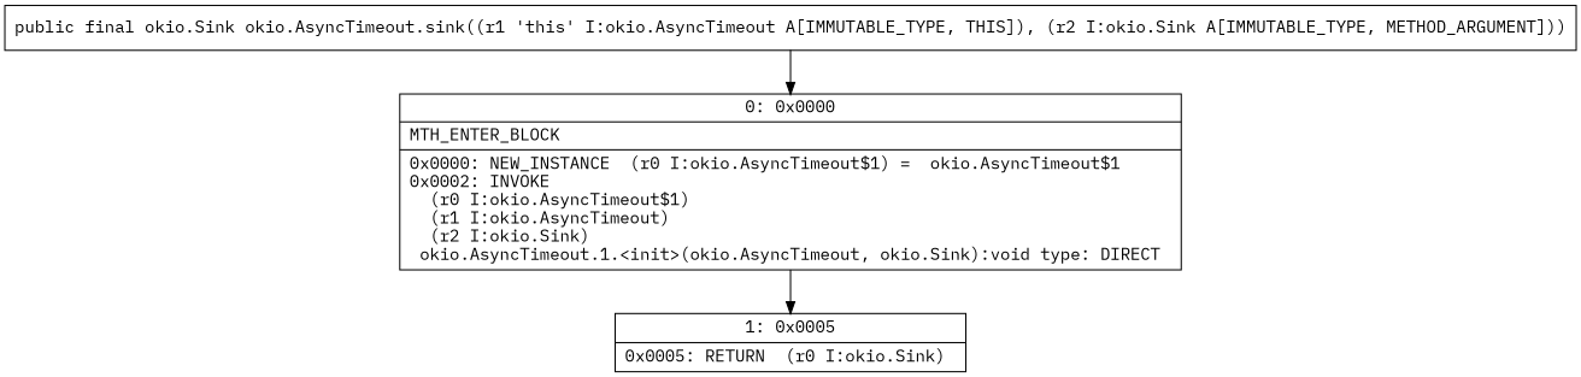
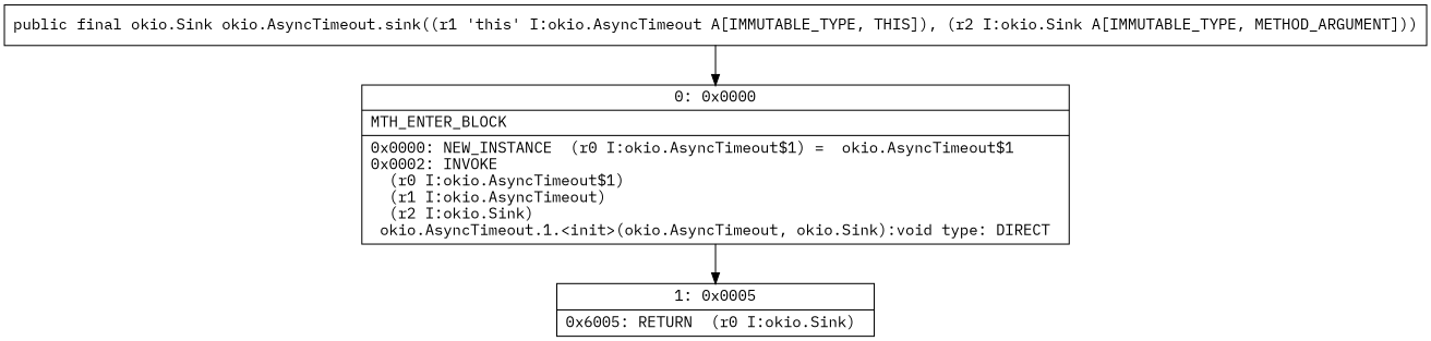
  digraph {
    fontname="IBM Plex Mono"
    node [shape=record fontname="IBM Plex Mono"]
    edge [fontname="IBM Plex Mono"]
    n1 [label="{0\:\ 0x0000|MTH_ENTER_BLOCK\l|0x0000: NEW_INSTANCE  (r0 I:okio.AsyncTimeout$1) =  okio.AsyncTimeout$1 \l0x0002: INVOKE  \l  (r0 I:okio.AsyncTimeout$1)\l  (r1 I:okio.AsyncTimeout)\l  (r2 I:okio.Sink)\l okio.AsyncTimeout.1.\<init\>(okio.AsyncTimeout, okio.Sink):void type: DIRECT \l}"]
-   n2 [label="{1\:\ 0x0005|0x0005: RETURN  (r0 I:okio.Sink) \l}"]
+   n2 [label="{1\:\ 0x0005|0x6005: RETURN  (r0 I:okio.Sink) \l}"]
    n3 [label="{public final okio.Sink okio.AsyncTimeout.sink((r1 'this' I:okio.AsyncTimeout A[IMMUTABLE_TYPE, THIS]), (r2 I:okio.Sink A[IMMUTABLE_TYPE, METHOD_ARGUMENT])) }"]
    n1 -> n2
    n3 -> n1
  }
